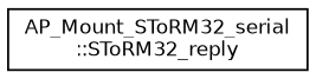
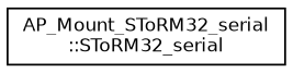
  digraph {
    rankdir=LR
    fontname="DejaVu Sans"
-   n1 [color=black fillcolor=white fontname="DejaVu Sans" fontsize=10 height=0.2 label="AP_Mount_SToRM32_serial\l::SToRM32_reply" shape=record style=filled width=0.4]
+   n1 [color=black fillcolor=white fontname="DejaVu Sans" fontsize=10 height=0.2 label="AP_Mount_SToRM32_serial\l::SToRM32_serial" shape=record style=filled width=0.4]
  }
